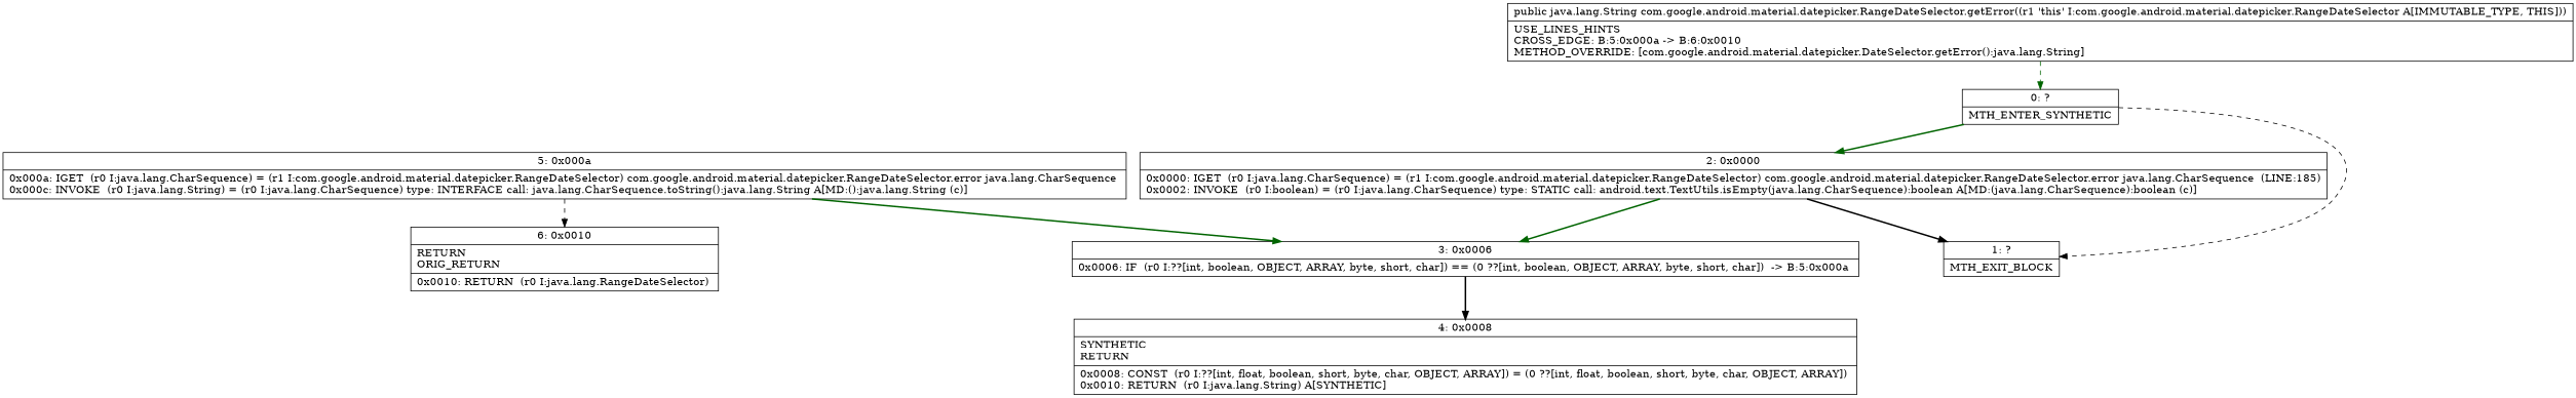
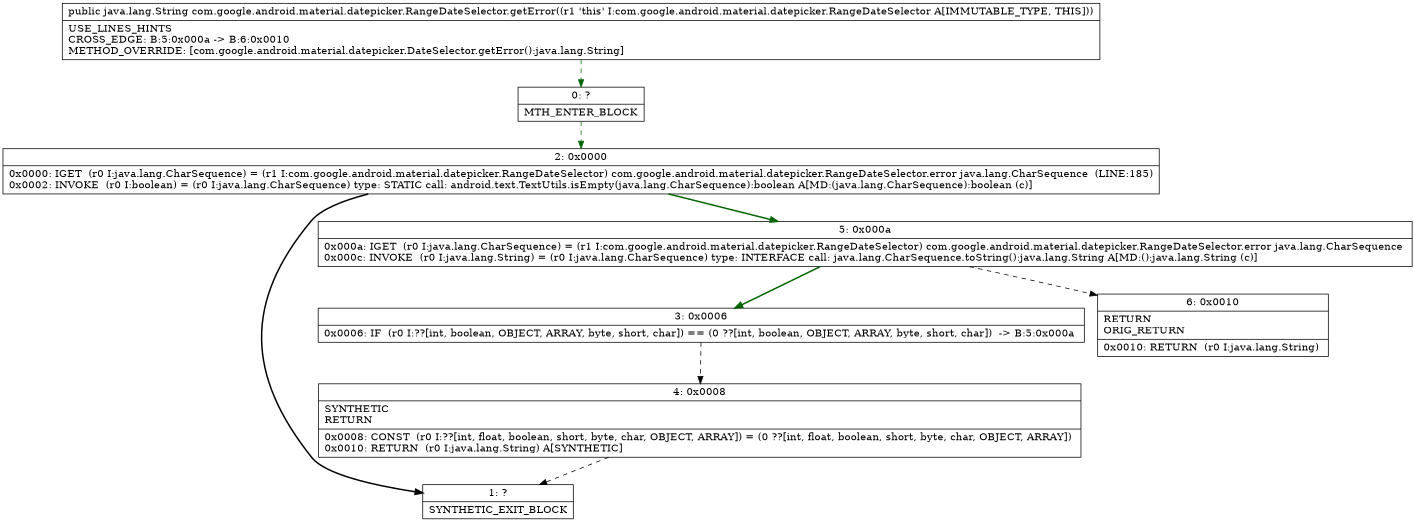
  digraph {
    node [shape=record]
    edge [color=darkgreen style=dashed]
-   n1 [label="{0\:\ ?|MTH_ENTER_SYNTHETIC\l}"]
+   n1 [label="{0\:\ ?|MTH_ENTER_BLOCK\l}"]
    n2 [label="{2\:\ 0x0000|0x0000: IGET  (r0 I:java.lang.CharSequence) = (r1 I:com.google.android.material.datepicker.RangeDateSelector) com.google.android.material.datepicker.RangeDateSelector.error java.lang.CharSequence  (LINE:185)\l0x0002: INVOKE  (r0 I:boolean) = (r0 I:java.lang.CharSequence) type: STATIC call: android.text.TextUtils.isEmpty(java.lang.CharSequence):boolean A[MD:(java.lang.CharSequence):boolean (c)]\l}"]
    n3 [label="{3\:\ 0x0006|0x0006: IF  (r0 I:??[int, boolean, OBJECT, ARRAY, byte, short, char]) == (0 ??[int, boolean, OBJECT, ARRAY, byte, short, char])  \-\> B:5:0x000a \l}"]
-   n4 [label="{1\:\ ?|MTH_EXIT_BLOCK\l}"]
+   n4 [label="{1\:\ ?|SYNTHETIC_EXIT_BLOCK\l}"]
    n5 [label="{4\:\ 0x0008|SYNTHETIC\lRETURN\l|0x0008: CONST  (r0 I:??[int, float, boolean, short, byte, char, OBJECT, ARRAY]) = (0 ??[int, float, boolean, short, byte, char, OBJECT, ARRAY]) \l0x0010: RETURN  (r0 I:java.lang.String) A[SYNTHETIC]\l}"]
    n6 [label="{5\:\ 0x000a|0x000a: IGET  (r0 I:java.lang.CharSequence) = (r1 I:com.google.android.material.datepicker.RangeDateSelector) com.google.android.material.datepicker.RangeDateSelector.error java.lang.CharSequence \l0x000c: INVOKE  (r0 I:java.lang.String) = (r0 I:java.lang.CharSequence) type: INTERFACE call: java.lang.CharSequence.toString():java.lang.String A[MD:():java.lang.String (c)]\l}"]
-   n7 [label="{6\:\ 0x0010|RETURN\lORIG_RETURN\l|0x0010: RETURN  (r0 I:java.lang.RangeDateSelector) \l}"]
+   n7 [label="{6\:\ 0x0010|RETURN\lORIG_RETURN\l|0x0010: RETURN  (r0 I:java.lang.String) \l}"]
    n8 [label="{public java.lang.String com.google.android.material.datepicker.RangeDateSelector.getError((r1 'this' I:com.google.android.material.datepicker.RangeDateSelector A[IMMUTABLE_TYPE, THIS]))  | USE_LINES_HINTS\lCROSS_EDGE: B:5:0x000a \-\> B:6:0x0010\lMETHOD_OVERRIDE: [com.google.android.material.datepicker.DateSelector.getError():java.lang.String]\l}"]
-   n1 -> n2 [style=bold]
-   n2 -> n3 [style=bold]
+   n1 -> n2
+   n2 -> n6 [style=bold]
    n2 -> n4 [color=black style=bold]
-   n3 -> n5 [color=black style=bold]
-   n1 -> n4 [color=black]
+   n3 -> n5 [color=black]
+   n5 -> n4 [color=black]
    n6 -> n3 [style=bold]
    n6 -> n7 [color=black]
    n8 -> n1
  }
